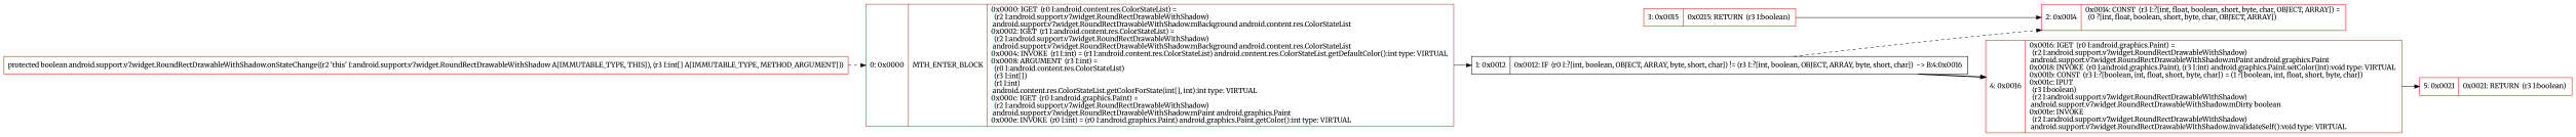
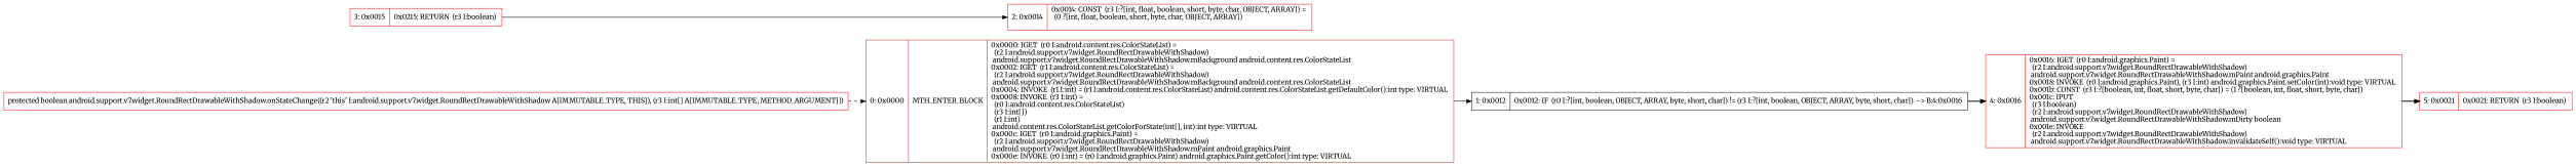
  digraph {
    fontname=Merriweather
    rankdir=LR
    node [color=red fontname=Merriweather shape=record]
    edge [fontname=Merriweather style=solid]
-   n1 [color=brown label="{0\:\ 0x0000|MTH_ENTER_BLOCK\l|0x0000: IGET  (r0 I:android.content.res.ColorStateList) = \l  (r2 I:android.support.v7.widget.RoundRectDrawableWithShadow)\l android.support.v7.widget.RoundRectDrawableWithShadow.mBackground android.content.res.ColorStateList \l0x0002: IGET  (r1 I:android.content.res.ColorStateList) = \l  (r2 I:android.support.v7.widget.RoundRectDrawableWithShadow)\l android.support.v7.widget.RoundRectDrawableWithShadow.mBackground android.content.res.ColorStateList \l0x0004: INVOKE  (r1 I:int) = (r1 I:android.content.res.ColorStateList) android.content.res.ColorStateList.getDefaultColor():int type: VIRTUAL \l0x0008: ARGUMENT  (r3 I:int) = \l  (r0 I:android.content.res.ColorStateList)\l  (r3 I:int[])\l  (r1 I:int)\l android.content.res.ColorStateList.getColorForState(int[], int):int type: VIRTUAL \l0x000c: IGET  (r0 I:android.graphics.Paint) = \l  (r2 I:android.support.v7.widget.RoundRectDrawableWithShadow)\l android.support.v7.widget.RoundRectDrawableWithShadow.mPaint android.graphics.Paint \l0x000e: INVOKE  (r0 I:int) = (r0 I:android.graphics.Paint) android.graphics.Paint.getColor():int type: VIRTUAL \l}"]
+   n1 [color=brown label="{0\:\ 0x0000|MTH_ENTER_BLOCK\l|0x0000: IGET  (r0 I:android.content.res.ColorStateList) = \l  (r2 I:android.support.v7.widget.RoundRectDrawableWithShadow)\l android.support.v7.widget.RoundRectDrawableWithShadow.mBackground android.content.res.ColorStateList \l0x0002: IGET  (r1 I:android.content.res.ColorStateList) = \l  (r2 I:android.support.v7.widget.RoundRectDrawableWithShadow)\l android.support.v7.widget.RoundRectDrawableWithShadow.mBackground android.content.res.ColorStateList \l0x0004: INVOKE  (r1 I:int) = (r1 I:android.content.res.ColorStateList) android.content.res.ColorStateList.getDefaultColor():int type: VIRTUAL \l0x0008: INVOKE  (r3 I:int) = \l  (r0 I:android.content.res.ColorStateList)\l  (r3 I:int[])\l  (r1 I:int)\l android.content.res.ColorStateList.getColorForState(int[], int):int type: VIRTUAL \l0x000c: IGET  (r0 I:android.graphics.Paint) = \l  (r2 I:android.support.v7.widget.RoundRectDrawableWithShadow)\l android.support.v7.widget.RoundRectDrawableWithShadow.mPaint android.graphics.Paint \l0x000e: INVOKE  (r0 I:int) = (r0 I:android.graphics.Paint) android.graphics.Paint.getColor():int type: VIRTUAL \l}"]
    n2 [color=black label="{1\:\ 0x0012|0x0012: IF  (r0 I:?[int, boolean, OBJECT, ARRAY, byte, short, char]) != (r3 I:?[int, boolean, OBJECT, ARRAY, byte, short, char])  \-\> B:4:0x0016 \l}"]
    n3 [label="{2\:\ 0x0014|0x0014: CONST  (r3 I:?[int, float, boolean, short, byte, char, OBJECT, ARRAY]) = \l  (0 ?[int, float, boolean, short, byte, char, OBJECT, ARRAY])\l \l}"]
    n4 [label="{4\:\ 0x0016|0x0016: IGET  (r0 I:android.graphics.Paint) = \l  (r2 I:android.support.v7.widget.RoundRectDrawableWithShadow)\l android.support.v7.widget.RoundRectDrawableWithShadow.mPaint android.graphics.Paint \l0x0018: INVOKE  (r0 I:android.graphics.Paint), (r3 I:int) android.graphics.Paint.setColor(int):void type: VIRTUAL \l0x001b: CONST  (r3 I:?[boolean, int, float, short, byte, char]) = (1 ?[boolean, int, float, short, byte, char]) \l0x001c: IPUT  \l  (r3 I:boolean)\l  (r2 I:android.support.v7.widget.RoundRectDrawableWithShadow)\l android.support.v7.widget.RoundRectDrawableWithShadow.mDirty boolean \l0x001e: INVOKE  \l  (r2 I:android.support.v7.widget.RoundRectDrawableWithShadow)\l android.support.v7.widget.RoundRectDrawableWithShadow.invalidateSelf():void type: VIRTUAL \l}"]
    n5 [label="{5\:\ 0x0021|0x0021: RETURN  (r3 I:boolean) \l}"]
    n6 [label="{3\:\ 0x0015|0x0215: RETURN  (r3 I:boolean) \l}"]
    n7 [label="{protected boolean android.support.v7.widget.RoundRectDrawableWithShadow.onStateChange((r2 'this' I:android.support.v7.widget.RoundRectDrawableWithShadow A[IMMUTABLE_TYPE, THIS]), (r3 I:int[] A[IMMUTABLE_TYPE, METHOD_ARGUMENT])) }"]
    n1 -> n2
-   n2 -> n3 [style=dashed]
    n2 -> n4 [style=bold]
-   n4 -> n5
+   n4 -> n5 [style=bold]
    n6 -> n3
    n7 -> n1 [style=dashed]
  }
